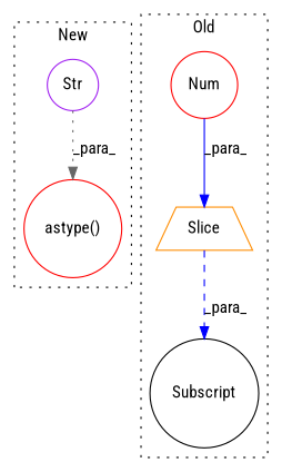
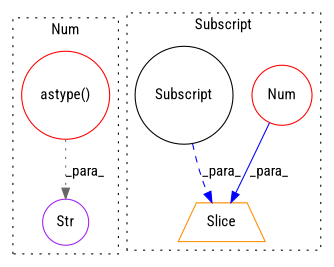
  digraph {
    fontname="Roboto Condensed"
    node [color=red fontname="Roboto Condensed" shape=circle]
    edge [color=blue fontname="Roboto Condensed"]
    n1 [a=75 l="11,1" label="astype()" s="524,542"]
    n2 [a=66 color=purple l=7 label=Str s=535]
    n3 [a=80 color=darkorange l=2 label=Slice s=624 shape=trapezium]
    n4 [a=76 l=1 label=Num s=625]
    n5 [a=63 color=black l="11,0" label=Subscript s="616,0"]
    subgraph cluster_1 {
-     label=New
+     label=Num
      style=dotted
      n1
      n2
    }
    subgraph cluster_2 {
-     label=Old
+     label=Subscript
      style=dotted
      n3
      n4
      n5
    }
-   n2 -> n1 [color=gray40 label=_para_ style=dotted]
-   n3 -> n5 [label=_para_ style=dashed]
+   n1 -> n2 [color=gray40 label=_para_ style=dotted]
+   n5 -> n3 [label=_para_ style=dashed]
    n4 -> n3 [label=_para_ style=solid]
  }
